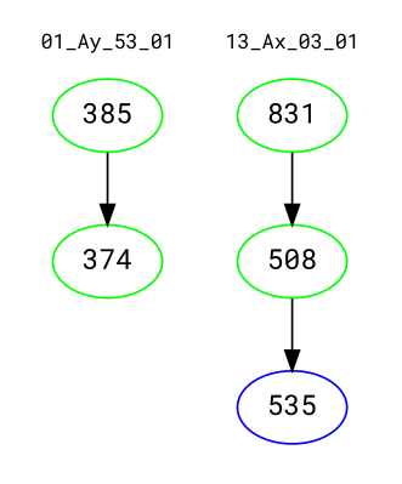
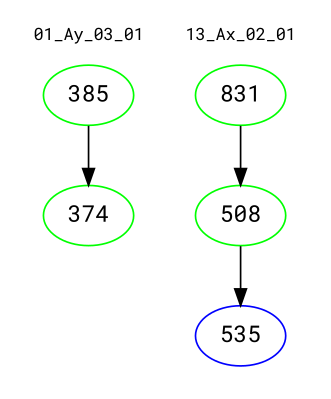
  digraph {
    fontname="Roboto Mono"
    node [color=green fontname="Roboto Mono"]
    edge [color=black fontname="Roboto Mono"]
    n1 [label=385]
    n2 [label=374]
    n3 [label=831]
    n4 [label=508]
    n5 [color=blue label=535]
    subgraph cluster_1 {
      color=white
      fontsize=10
-     label="01_Ay_53_01"
+     label="01_Ay_03_01"
      n1
      n2
    }
    subgraph cluster_2 {
      color=white
      fontsize=10
-     label="13_Ax_03_01"
+     label="13_Ax_02_01"
      n3
      n4
      n5
    }
    n1 -> n2
    n3 -> n4
    n4 -> n5
  }
